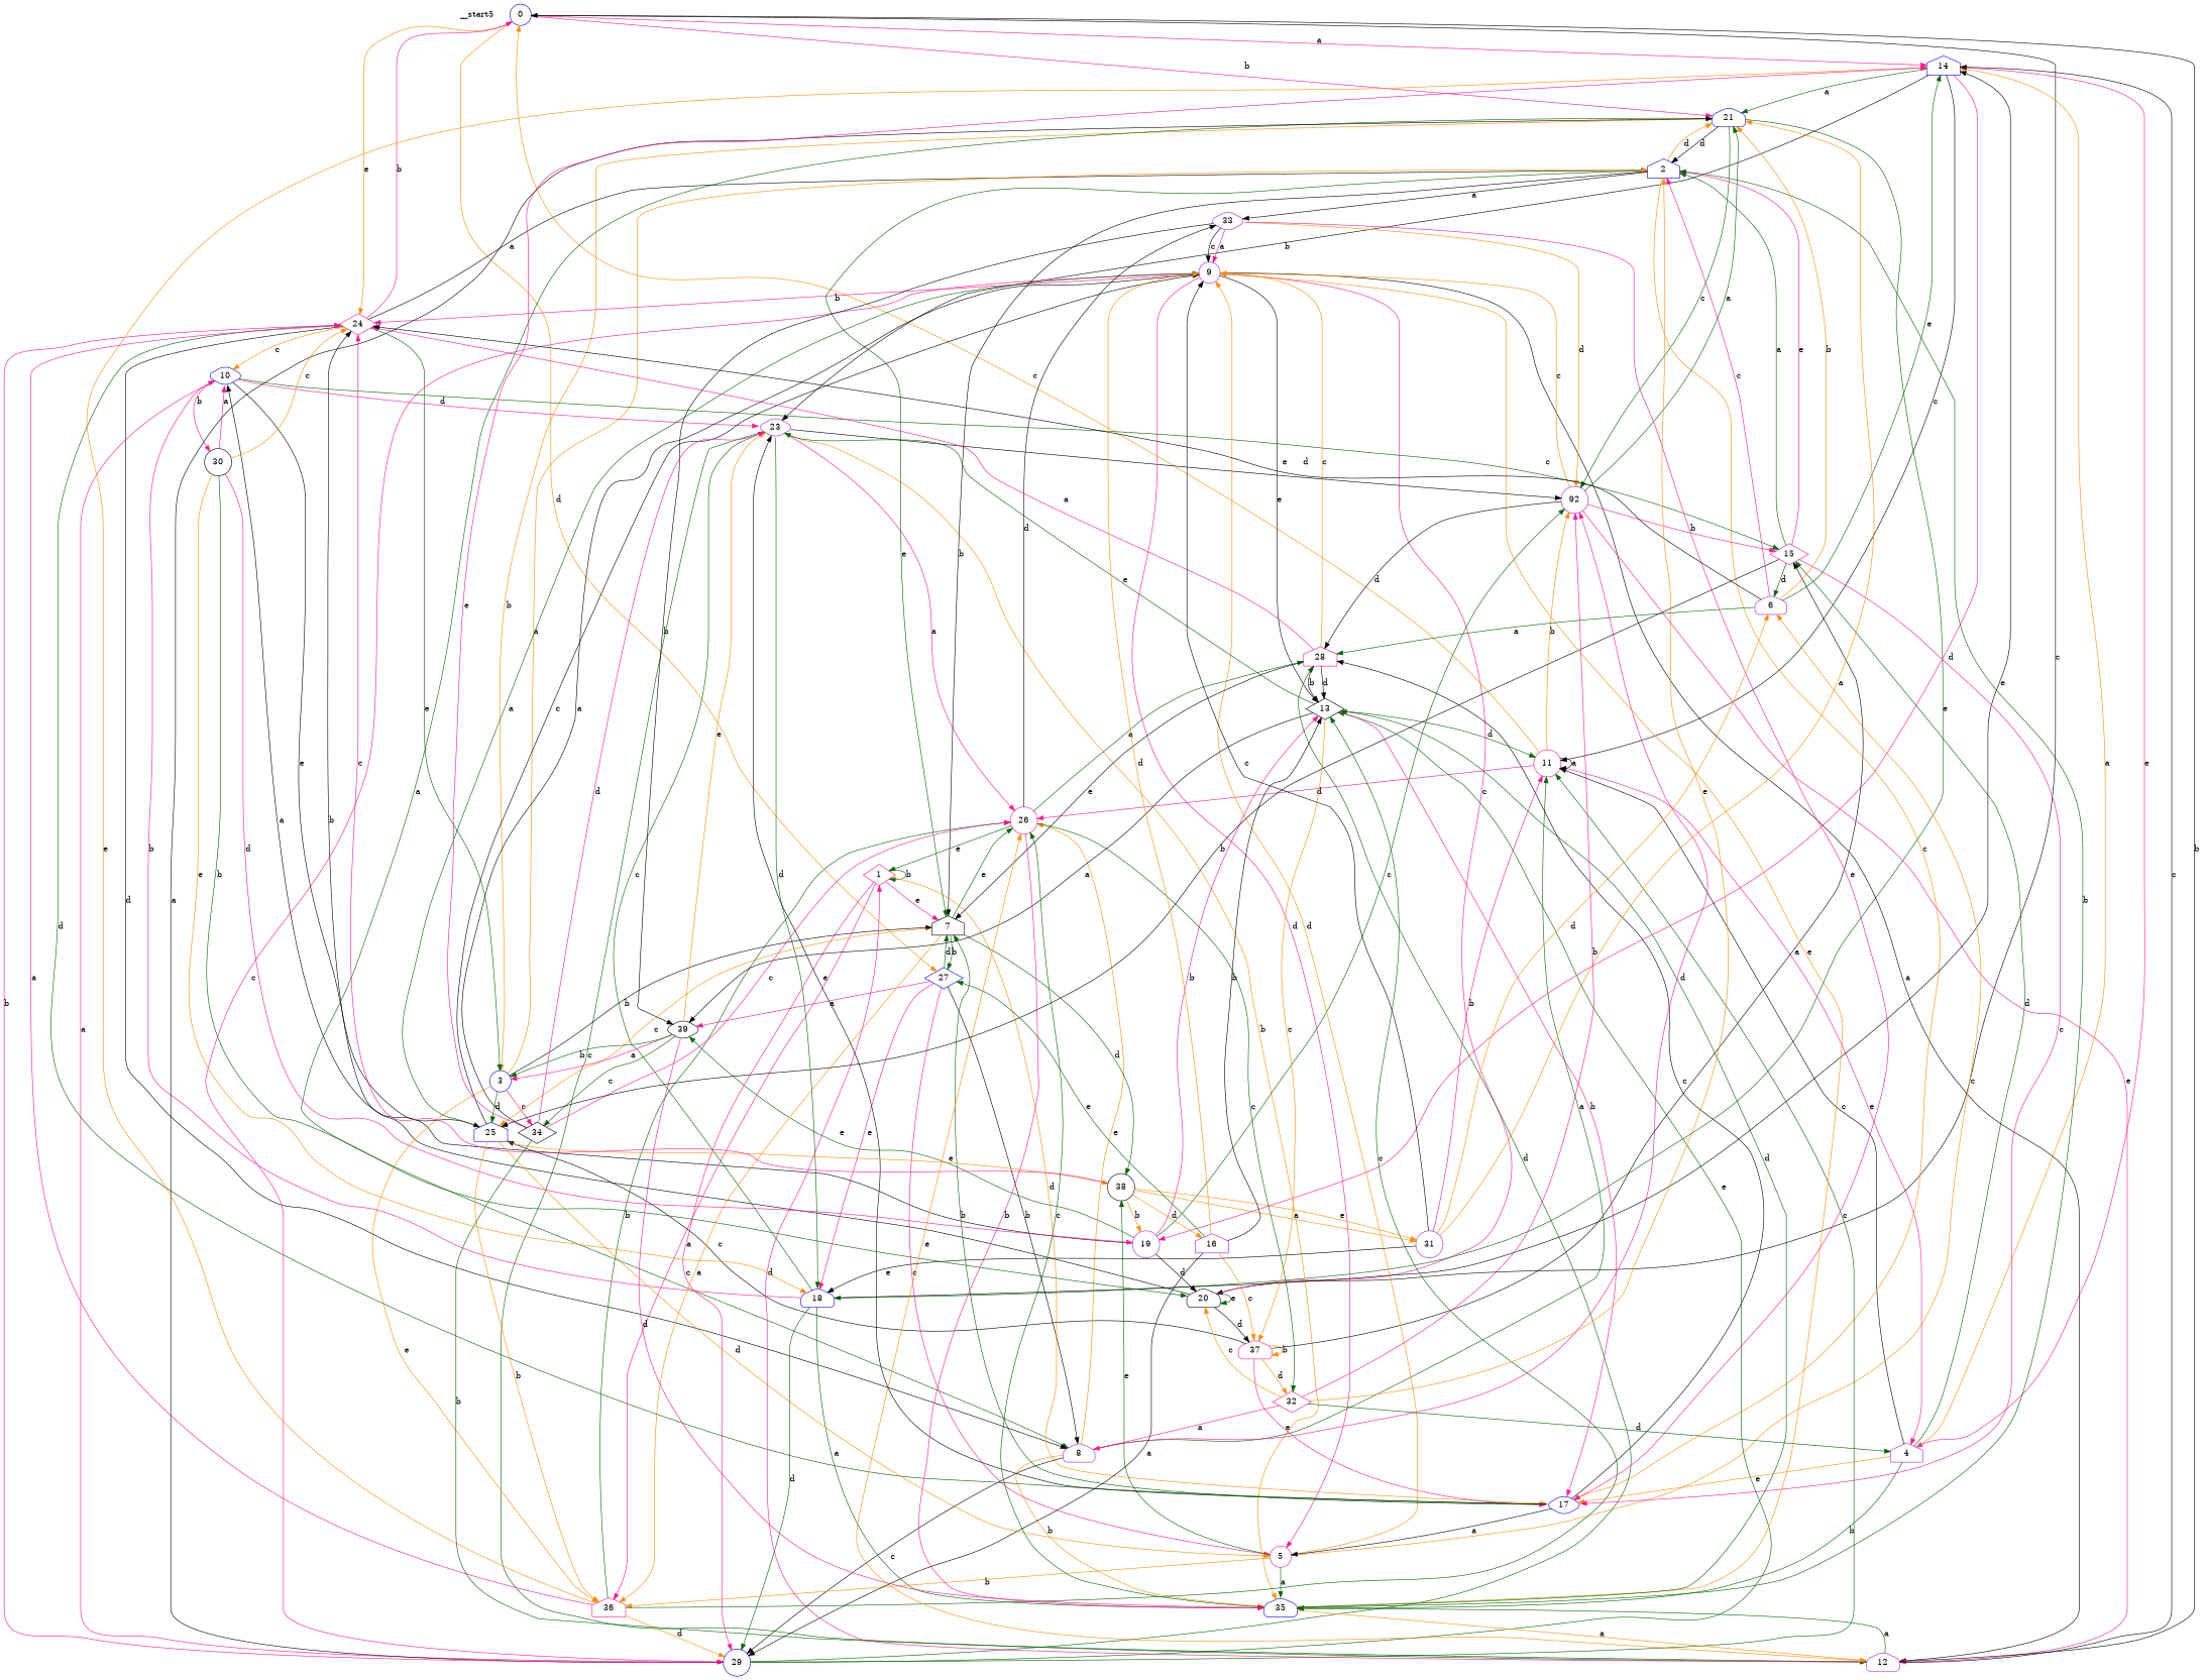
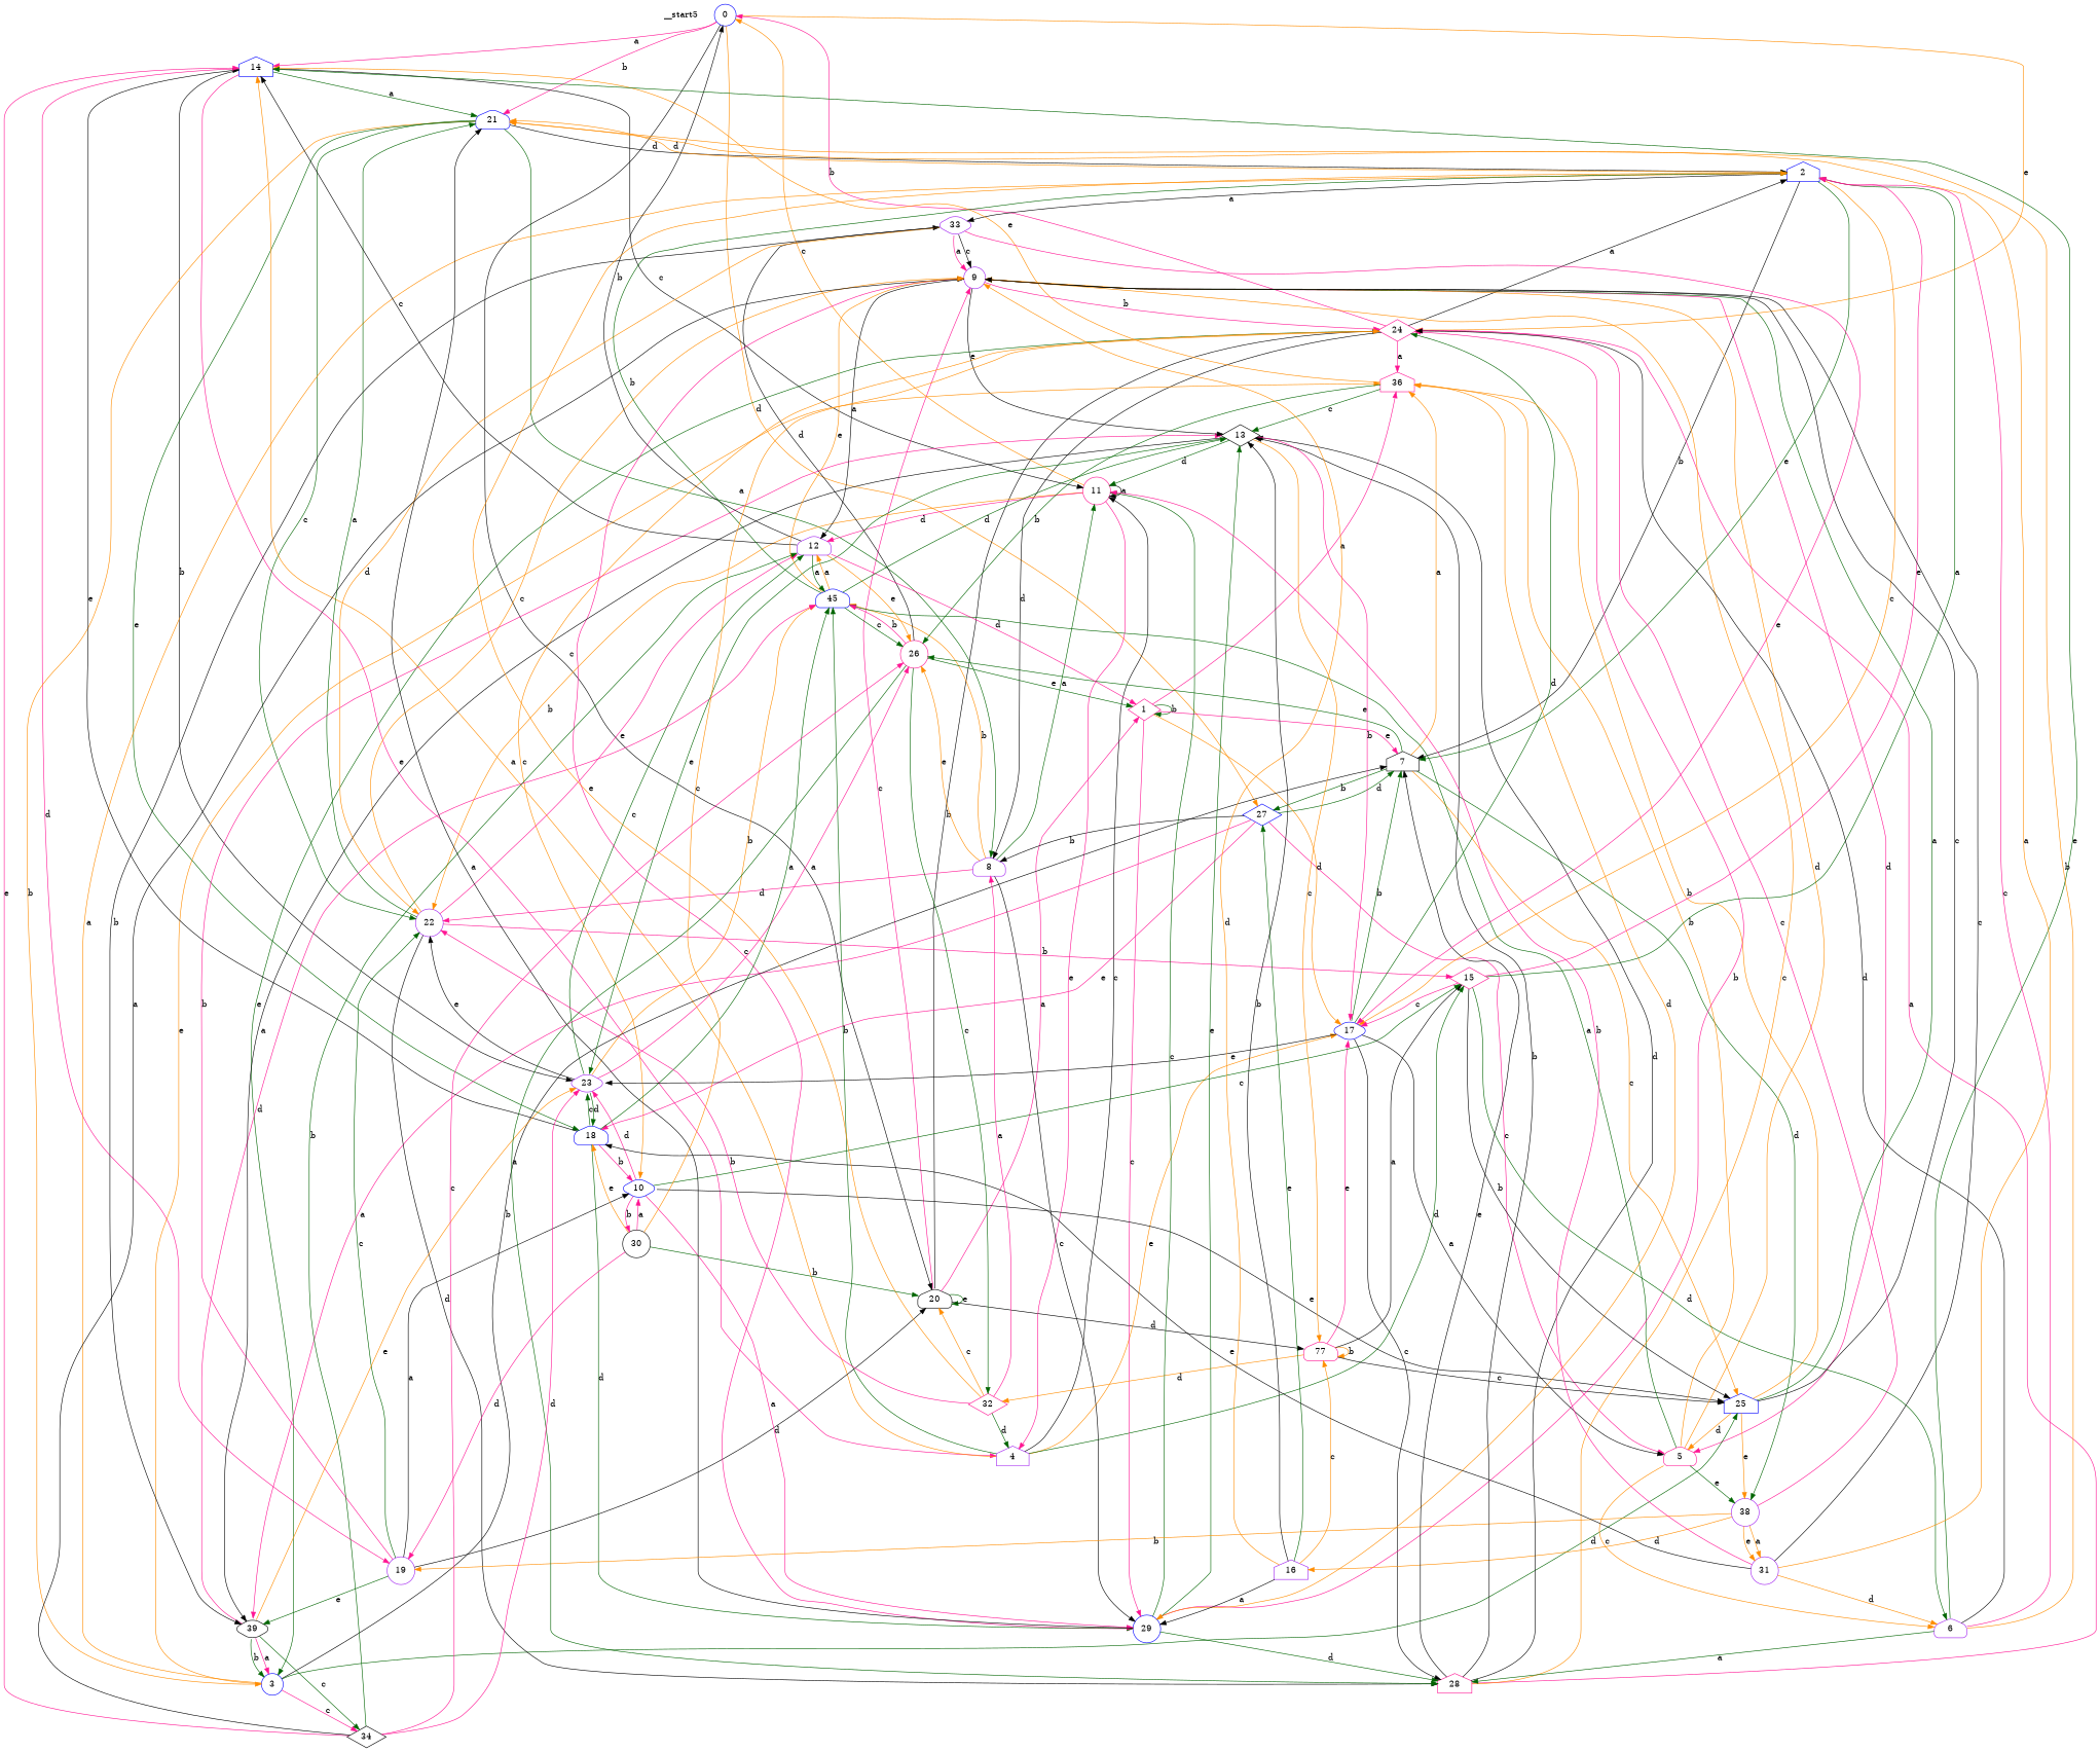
  digraph {
    fontname="DejaVu Serif"
    rankdir=TB
    node [color=blue fontname="DejaVu Serif" shape=house fillcolor=white style=filled]
    edge [color=darkgreen fontname="DejaVu Serif"]
    n1 [color=deeppink label=__start5 shape=none fillcolor="" style=""]
    n2 [label=0 shape=circle]
    n3 [label=14]
    n4 [color=black label=20 style="rounded,filled"]
    n5 [label=21 style="rounded,filled"]
    n6 [color=deeppink label=24 shape=diamond]
    n7 [label=27 shape=diamond]
    n8 [color=purple label=4]
    n9 [color=deeppink label=11 shape=circle]
    n10 [color=purple label=23 shape=diamond style="rounded,filled"]
    n11 [color=purple label=19 shape=circle style="rounded,filled"]
    n12 [color=deeppink label=1 shape=diamond]
    n13 [color=purple label=9 shape=circle style="rounded,filled"]
-   n14 [color=deeppink label=37 style="rounded,filled"]
+   n14 [color=deeppink label=77 style="rounded,filled"]
    n15 [label=2]
    n16 [label=3 shape=circle]
    n17 [color=purple label=8 style="rounded,filled"]
-   n18 [color=purple label=92 shape=circle]
+   n18 [color=purple label=22 shape=circle]
    n19 [label=18 style="rounded,filled"]
    n20 [label=10 shape=diamond style="rounded,filled"]
    n21 [color=black label=7]
-   n22 [color=deeppink label=5 shape=circle style="rounded,filled"]
+   n22 [color=deeppink label=5 style="rounded,filled"]
    n23 [color=black label=39 shape=diamond style="rounded,filled"]
    n24 [label=17 shape=diamond style="rounded,filled"]
    n25 [label=29 shape=circle]
    n26 [color=deeppink label=36]
    n27 [label=25]
-   n28 [color=black label=38 shape=circle style="rounded,filled"]
+   n28 [color=purple label=38 shape=circle style="rounded,filled"]
    n29 [color=deeppink label=26 shape=circle style="rounded,filled"]
    n30 [color=deeppink label=28]
    n31 [color=black label=13 shape=diamond]
    n32 [color=purple label=33 shape=diamond style="rounded,filled"]
    n33 [color=black label=34 shape=diamond]
    n34 [color=purple label=12 style="rounded,filled"]
    n35 [color=deeppink label=15 shape=diamond]
-   n36 [label=35 style="rounded,filled"]
+   n36 [label=45 style="rounded,filled"]
    n37 [color=purple label=6 style="rounded,filled"]
    n38 [color=purple label=16]
    n39 [color=purple label=31 shape=circle style="rounded,filled"]
    n40 [color=deeppink label=32 shape=diamond]
    n41 [color=black label=30 shape=circle style="rounded,filled"]
    n2 -> n3 [color=deeppink label=a]
    n2 -> n4 [color=black label=c]
    n2 -> n5 [color=deeppink label=b]
    n2 -> n6 [color=darkorange label=e]
    n2 -> n7 [color=darkorange label=d]
    n3 -> n5 [label=a]
    n3 -> n8 [color=deeppink label=e]
    n3 -> n9 [color=black label=c]
    n3 -> n10 [color=black label=b]
    n3 -> n11 [color=deeppink label=d]
    n4 -> n4 [label=e]
    n4 -> n6 [color=black label=b]
+   n4 -> n12 [color=deeppink label=a]
    n4 -> n13 [color=deeppink label=c]
    n4 -> n14 [color=black label=d]
    n5 -> n15 [color=black label=d]
    n5 -> n16 [color=darkorange label=b]
    n5 -> n17 [label=a]
    n5 -> n18 [label=c]
    n5 -> n19 [label=e]
    n6 -> n2 [color=deeppink label=b]
    n6 -> n15 [color=black label=a]
    n6 -> n16 [label=e]
    n6 -> n17 [color=black label=d]
    n6 -> n20 [color=darkorange label=c]
    n7 -> n17 [color=black label=b]
    n7 -> n19 [color=deeppink label=e]
    n7 -> n21 [label=d]
    n7 -> n22 [color=deeppink label=c]
    n7 -> n23 [color=deeppink label=a]
    n8 -> n3 [color=darkorange label=a]
    n8 -> n9 [color=black label=c]
    n8 -> n24 [color=darkorange label=e]
    n8 -> n35 [label=d]
    n8 -> n36 [label=b]
    n9 -> n2 [color=darkorange label=c]
    n9 -> n8 [color=deeppink label=e]
    n9 -> n9 [color=black label=a]
    n9 -> n18 [color=darkorange label=b]
-   n9 -> n29 [color=deeppink label=d]
+   n9 -> n34 [color=deeppink label=d]
    n10 -> n18 [color=black label=e]
    n10 -> n19 [label=d]
    n10 -> n29 [color=deeppink label=a]
    n10 -> n34 [label=c]
    n10 -> n36 [color=darkorange label=b]
    n11 -> n4 [color=black label=d]
    n11 -> n18 [label=c]
    n11 -> n20 [color=black label=a]
    n11 -> n23 [label=e]
    n11 -> n31 [color=deeppink label=b]
    n12 -> n12 [label=b]
    n12 -> n21 [color=deeppink label=e]
    n12 -> n24 [color=darkorange label=d]
    n12 -> n25 [color=deeppink label=c]
    n12 -> n26 [color=deeppink label=a]
    n13 -> n6 [color=deeppink label=b]
    n13 -> n22 [color=deeppink label=d]
    n13 -> n25 [color=deeppink label=c]
    n13 -> n31 [color=black label=e]
    n13 -> n34 [color=black label=a]
    n14 -> n14 [color=darkorange label=b]
    n14 -> n24 [color=deeppink label=e]
    n14 -> n27 [color=black label=c]
    n14 -> n35 [color=black label=a]
    n14 -> n40 [color=darkorange label=d]
    n15 -> n5 [color=darkorange label=d]
    n15 -> n21 [color=black label=b]
    n15 -> n21 [label=e]
    n15 -> n24 [color=darkorange label=c]
    n15 -> n32 [color=black label=a]
    n16 -> n15 [color=darkorange label=a]
    n16 -> n21 [color=black label=b]
    n16 -> n26 [color=darkorange label=e]
    n16 -> n27 [label=d]
    n16 -> n33 [color=deeppink label=c]
    n17 -> n9 [label=a]
    n17 -> n18 [color=deeppink label=d]
    n17 -> n25 [color=black label=c]
    n17 -> n29 [color=darkorange label=e]
    n17 -> n36 [color=darkorange label=b]
    n18 -> n5 [label=a]
    n18 -> n13 [color=darkorange label=c]
    n18 -> n30 [color=black label=d]
    n18 -> n34 [color=deeppink label=e]
    n18 -> n35 [color=deeppink label=b]
    n19 -> n3 [color=black label=e]
    n19 -> n10 [label=c]
    n19 -> n20 [color=deeppink label=b]
    n19 -> n25 [label=d]
    n19 -> n36 [label=a]
    n20 -> n10 [color=deeppink label=d]
    n20 -> n25 [color=deeppink label=a]
    n20 -> n27 [color=black label=e]
    n20 -> n35 [label=c]
    n20 -> n41 [color=deeppink label=b]
    n21 -> n7 [label=b]
    n21 -> n26 [color=darkorange label=a]
    n21 -> n27 [color=darkorange label=c]
    n21 -> n28 [label=d]
    n21 -> n29 [label=e]
    n22 -> n13 [color=darkorange label=d]
    n22 -> n26 [color=darkorange label=b]
    n22 -> n28 [label=e]
    n22 -> n36 [label=a]
    n22 -> n37 [color=darkorange label=c]
    n23 -> n10 [color=darkorange label=e]
    n23 -> n16 [color=deeppink label=a]
    n23 -> n16 [label=b]
    n23 -> n33 [label=c]
    n23 -> n36 [color=deeppink label=d]
    n24 -> n6 [label=d]
    n24 -> n10 [color=black label=e]
    n24 -> n21 [label=b]
    n24 -> n22 [color=black label=a]
    n24 -> n30 [color=black label=c]
    n25 -> n5 [color=black label=a]
    n25 -> n6 [color=deeppink label=b]
    n25 -> n9 [label=c]
    n25 -> n30 [label=d]
    n25 -> n31 [label=e]
    n26 -> n3 [color=darkorange label=e]
-   n26 -> n6 [color=deeppink label=a]
+   n6 -> n26 [color=deeppink label=a]
    n26 -> n25 [color=darkorange label=d]
    n26 -> n29 [label=b]
    n26 -> n31 [label=c]
    n27 -> n13 [label=a]
    n27 -> n13 [color=black label=c]
    n27 -> n22 [color=darkorange label=d]
    n27 -> n26 [color=darkorange label=b]
    n27 -> n28 [color=darkorange label=e]
    n28 -> n6 [color=deeppink label=c]
    n28 -> n11 [color=darkorange label=b]
    n28 -> n38 [color=darkorange label=d]
    n28 -> n39 [color=darkorange label=a]
    n28 -> n39 [color=darkorange label=e]
    n29 -> n12 [label=e]
    n29 -> n30 [label=a]
    n29 -> n32 [color=black label=d]
    n29 -> n36 [color=deeppink label=b]
    n29 -> n40 [label=c]
    n30 -> n6 [color=deeppink label=a]
    n30 -> n13 [color=darkorange label=c]
    n30 -> n21 [color=black label=e]
    n30 -> n31 [color=black label=b]
    n30 -> n31 [color=black label=d]
    n31 -> n9 [label=d]
    n31 -> n10 [label=e]
    n31 -> n14 [color=darkorange label=c]
    n31 -> n23 [color=black label=a]
    n31 -> n24 [color=deeppink label=b]
    n32 -> n13 [color=deeppink label=a]
    n32 -> n13 [color=black label=c]
    n32 -> n18 [color=darkorange label=d]
    n32 -> n23 [color=black label=b]
    n32 -> n24 [color=deeppink label=e]
    n33 -> n3 [color=deeppink label=e]
    n33 -> n10 [color=deeppink label=d]
    n33 -> n13 [color=black label=a]
    n33 -> n29 [color=deeppink label=c]
    n33 -> n34 [label=b]
    n34 -> n2 [color=black label=b]
    n34 -> n3 [color=black label=c]
    n34 -> n12 [color=deeppink label=d]
    n34 -> n29 [color=darkorange label=e]
    n34 -> n36 [label=a]
    n35 -> n15 [label=a]
    n35 -> n15 [color=deeppink label=e]
    n35 -> n24 [color=deeppink label=c]
    n35 -> n27 [color=black label=b]
    n35 -> n37 [label=d]
    n36 -> n13 [color=darkorange label=e]
    n36 -> n15 [label=b]
    n36 -> n29 [label=c]
    n36 -> n31 [label=d]
    n36 -> n34 [color=darkorange label=a]
    n37 -> n3 [label=e]
    n37 -> n5 [color=darkorange label=b]
    n37 -> n6 [color=black label=d]
    n37 -> n15 [color=deeppink label=c]
    n37 -> n30 [label=a]
    n38 -> n7 [label=e]
    n38 -> n13 [color=darkorange label=d]
    n38 -> n14 [color=darkorange label=c]
    n38 -> n25 [color=black label=a]
    n38 -> n31 [color=black label=b]
    n39 -> n5 [color=darkorange label=a]
    n39 -> n9 [color=deeppink label=b]
    n39 -> n13 [color=black label=c]
    n39 -> n19 [color=black label=e]
    n39 -> n37 [color=darkorange label=d]
    n40 -> n4 [color=darkorange label=c]
    n40 -> n8 [label=d]
    n40 -> n15 [color=darkorange label=e]
    n40 -> n17 [color=deeppink label=a]
    n40 -> n18 [color=deeppink label=b]
    n41 -> n4 [label=b]
    n41 -> n6 [color=darkorange label=c]
    n41 -> n11 [color=deeppink label=d]
    n41 -> n19 [color=darkorange label=e]
    n41 -> n20 [color=deeppink label=a]
  }
